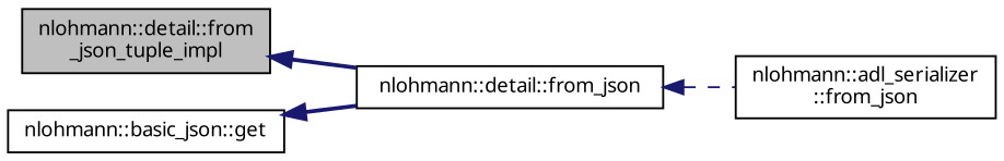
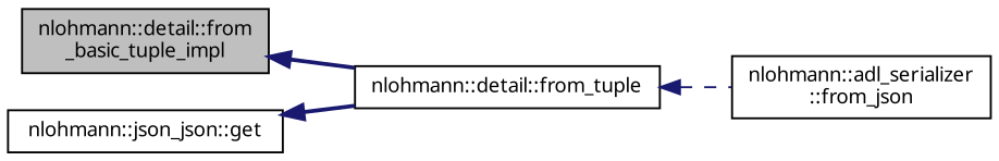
  digraph {
    fontname="Noto Sans"
    rankdir=LR
    node [color=black fillcolor=white fontname="Noto Sans" fontsize=10 shape=record style=filled]
    edge [color=midnightblue dir=back fontname="Noto Sans" fontsize=10 labelfontname=Helvetica labelfontsize=10 style=bold]
-   n1 [fillcolor=grey75 fontcolor=black height=0.2 label="nlohmann::detail::from\l_json_tuple_impl" width=0.4]
-   n2 [height=0.2 label="nlohmann::detail::from_json" width=0.4]
+   n1 [fillcolor=grey75 fontcolor=black height=0.2 label="nlohmann::detail::from\l_basic_tuple_impl" width=0.4]
+   n2 [height=0.2 label="nlohmann::detail::from_tuple" width=0.4]
    n3 [height=0.2 label="nlohmann::adl_serializer\l::from_json" width=0.4]
-   n4 [height=0.2 label="nlohmann::basic_json::get" width=0.4]
+   n4 [height=0.2 label="nlohmann::json_json::get" width=0.4]
    n1 -> n2
    n2 -> n3 [style=dashed]
    n4 -> n2
  }
